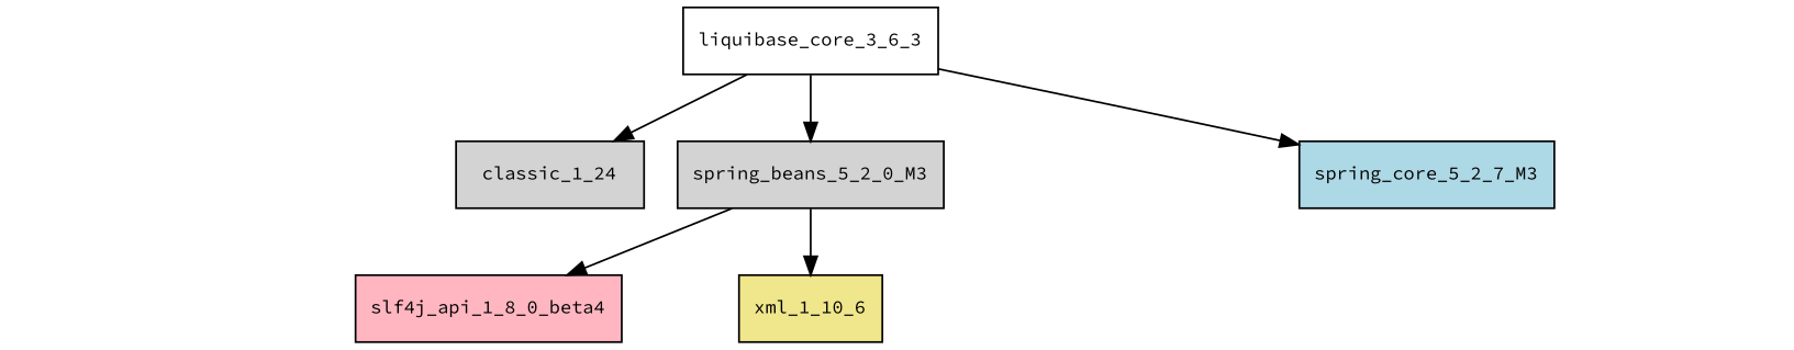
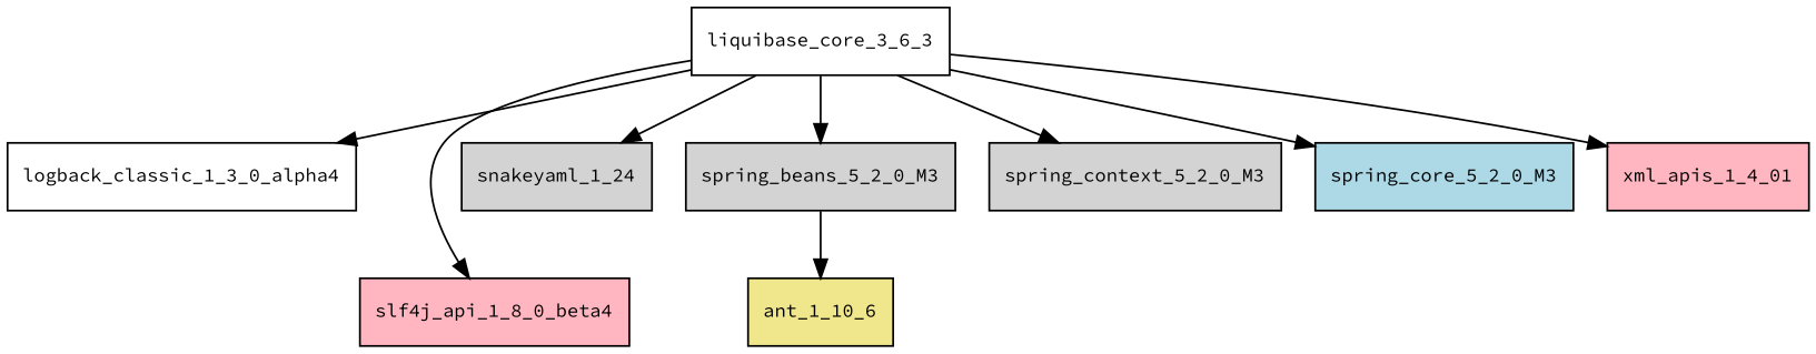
  digraph {
    fontname="Source Code Pro"
    node [fillcolor=lightgrey fontname="Source Code Pro" fontsize=10.0 shape=box style=filled]
    edge [fontname="Source Code Pro"]
    liquibase_core_3_6_3 [fillcolor=white]
+   logback_classic_1_3_0_alpha4 [fillcolor=white]
    slf4j_api_1_8_0_beta4 [fillcolor=lightpink]
-   snakeyaml_1_24 [label=classic_1_24]
+   snakeyaml_1_24
    spring_beans_5_2_0_M3
-   spring_core_5_2_0_M3 [fillcolor=lightblue label=spring_core_5_2_7_M3]
-   ant_1_10_6 [fillcolor=khaki label=xml_1_10_6]
-   spring_beans_5_2_0_M3 -> slf4j_api_1_8_0_beta4
+   spring_context_5_2_0_M3
+   spring_core_5_2_0_M3 [fillcolor=lightblue]
+   xml_apis_1_4_01 [fillcolor=lightpink]
+   ant_1_10_6 [fillcolor=khaki]
+   liquibase_core_3_6_3 -> logback_classic_1_3_0_alpha4
+   liquibase_core_3_6_3 -> slf4j_api_1_8_0_beta4
    liquibase_core_3_6_3 -> snakeyaml_1_24
    liquibase_core_3_6_3 -> spring_beans_5_2_0_M3
+   liquibase_core_3_6_3 -> spring_context_5_2_0_M3
    liquibase_core_3_6_3 -> spring_core_5_2_0_M3
+   liquibase_core_3_6_3 -> xml_apis_1_4_01
    spring_beans_5_2_0_M3 -> ant_1_10_6
  }
